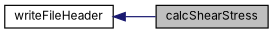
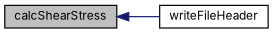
  digraph {
    rankdir=LR
    fontname=Inter
    node [color=black fontname=Inter fontsize=10 shape=record]
    n1 [fillcolor=grey75 fontcolor=black height=0.2 label=calcShearStress style=filled width=0.4]
    n2 [height=0.2 label=writeFileHeader width=0.4]
-   n2 -> n1 [color=midnightblue dir=back fontname=Inter fontsize=10 labelfontname=Helvetica labelfontsize=10 style=solid]
+   n1 -> n2 [color=midnightblue dir=back fontname=Inter fontsize=10 labelfontname=Helvetica labelfontsize=10 style=solid]
  }
